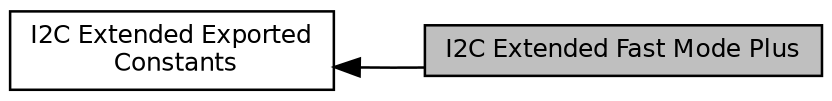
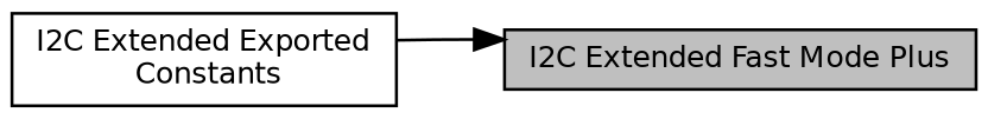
  digraph {
    rankdir=LR
    node [color=black fontname=Helvetica fontsize=10 shape=record style=filled]
    n1 [fillcolor=white height=0.2 label="I2C Extended Exported\l Constants" width=0.4]
    n2 [fillcolor=grey75 fontcolor=black height=0.2 label="I2C Extended Fast Mode Plus" width=0.4]
-   n1 -> n2 [dir=back fontname=Helvetica fontsize=10 labelfontname=Helvetica labelfontsize=10 shape=plaintext style=solid]
+   n2 -> n1 [dir=back fontname=Helvetica fontsize=10 labelfontname=Helvetica labelfontsize=10 shape=plaintext style=solid]
  }
